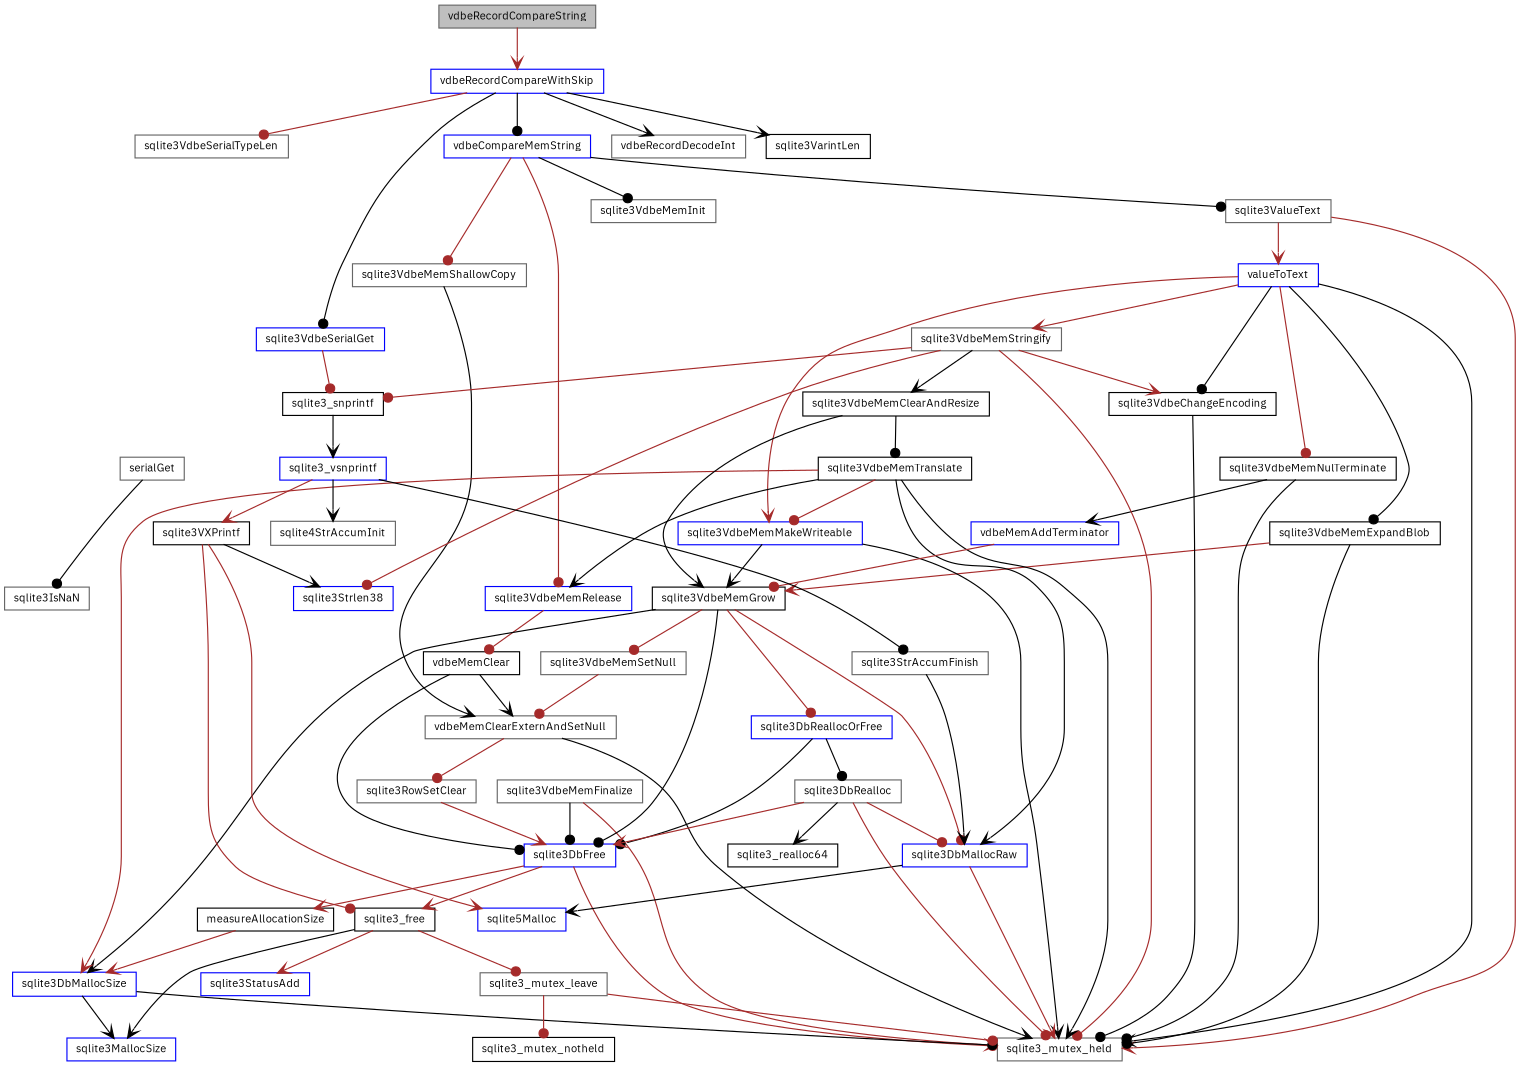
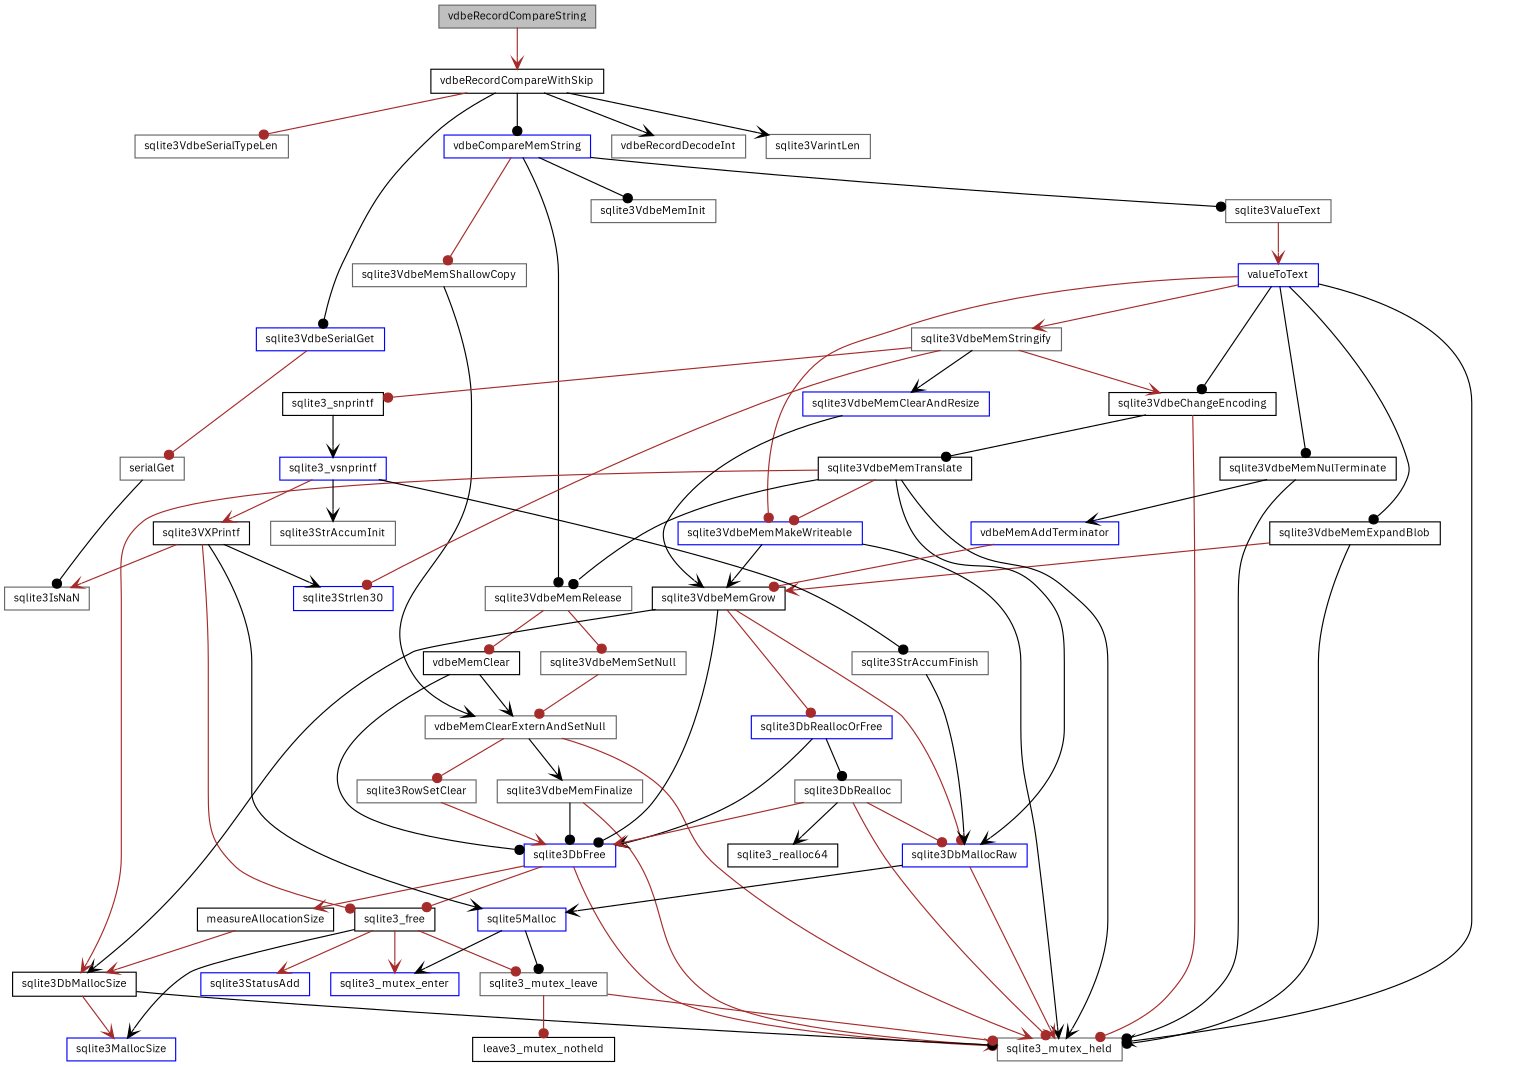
  digraph {
    fontname="IBM Plex Sans"
    rankdir=TB
    node [color=gray40 fillcolor=white fontname="IBM Plex Sans" fontsize=10 shape=record style=filled]
    edge [arrowhead=vee color=brown fontname="IBM Plex Sans" fontsize=10 labelfontname=FreeSans labelfontsize=10 style=solid]
    n1 [fillcolor=grey75 fontcolor=black height=0.2 label=vdbeRecordCompareString width=0.4]
-   n2 [color=blue height=0.2 label=vdbeRecordCompareWithSkip width=0.4]
+   n2 [color=black height=0.2 label=vdbeRecordCompareWithSkip width=0.4]
    n3 [height=0.2 label=sqlite3VdbeSerialTypeLen width=0.4]
    n4 [color=blue height=0.2 label=sqlite3VdbeSerialGet width=0.4]
    n5 [height=0.2 label=vdbeRecordDecodeInt width=0.4]
    n6 [color=blue height=0.2 label=vdbeCompareMemString width=0.4]
-   n7 [color=black height=0.2 label=sqlite3VarintLen width=0.4]
+   n7 [height=0.2 label=sqlite3VarintLen width=0.4]
    n8 [height=0.2 label=serialGet width=0.4]
    n9 [height=0.2 label=sqlite3VdbeMemInit width=0.4]
    n10 [height=0.2 label=sqlite3VdbeMemShallowCopy width=0.4]
    n11 [height=0.2 label=sqlite3ValueText width=0.4]
-   n12 [color=blue height=0.2 label=sqlite3VdbeMemRelease width=0.4]
+   n12 [height=0.2 label=sqlite3VdbeMemRelease width=0.4]
    n13 [height=0.2 label=sqlite3IsNaN width=0.4]
    n14 [height=0.2 label=vdbeMemClearExternAndSetNull width=0.4]
    n15 [height=0.2 label=sqlite3_mutex_held width=0.4]
    n16 [color=blue height=0.2 label=valueToText width=0.4]
    n17 [color=black height=0.2 label=vdbeMemClear width=0.4]
    n18 [height=0.2 label=sqlite3VdbeMemFinalize width=0.4]
    n19 [height=0.2 label=sqlite3RowSetClear width=0.4]
    n20 [color=blue height=0.2 label=sqlite3DbFree width=0.4]
    n21 [color=black height=0.2 label=measureAllocationSize width=0.4]
    n22 [color=black height=0.2 label=sqlite3_free width=0.4]
-   n23 [color=blue height=0.2 label=sqlite3DbMallocSize width=0.4]
+   n23 [color=black height=0.2 label=sqlite3DbMallocSize width=0.4]
    n24 [color=blue height=0.2 label=sqlite3MallocSize width=0.4]
+   n25 [color=blue height=0.2 label=sqlite3_mutex_enter width=0.4]
    n26 [color=blue height=0.2 label=sqlite3StatusAdd width=0.4]
    n27 [height=0.2 label=sqlite3_mutex_leave width=0.4]
-   n28 [color=black height=0.2 label=sqlite3_mutex_notheld width=0.4]
+   n28 [color=black height=0.2 label=leave3_mutex_notheld width=0.4]
    n29 [color=black height=0.2 label=sqlite3VdbeMemExpandBlob width=0.4]
    n30 [color=black height=0.2 label=sqlite3VdbeChangeEncoding width=0.4]
    n31 [color=blue height=0.2 label=sqlite3VdbeMemMakeWriteable width=0.4]
    n32 [color=black height=0.2 label=sqlite3VdbeMemNulTerminate width=0.4]
    n33 [height=0.2 label=sqlite3VdbeMemStringify width=0.4]
    n34 [color=black height=0.2 label=sqlite3VdbeMemGrow width=0.4]
    n35 [color=black height=0.2 label=sqlite3VdbeMemTranslate width=0.4]
    n36 [color=blue height=0.2 label=vdbeMemAddTerminator width=0.4]
-   n37 [color=black height=0.2 label=sqlite3VdbeMemClearAndResize width=0.4]
+   n37 [color=blue height=0.2 label=sqlite3VdbeMemClearAndResize width=0.4]
    n38 [color=black height=0.2 label=sqlite3_snprintf width=0.4]
-   n39 [color=blue height=0.2 label=sqlite3Strlen38 width=0.4]
+   n39 [color=blue height=0.2 label=sqlite3Strlen30 width=0.4]
    n40 [color=blue height=0.2 label=sqlite3DbReallocOrFree width=0.4]
    n41 [color=blue height=0.2 label=sqlite3DbMallocRaw width=0.4]
    n42 [height=0.2 label=sqlite3VdbeMemSetNull width=0.4]
    n43 [height=0.2 label=sqlite3DbRealloc width=0.4]
    n44 [color=blue height=0.2 label=sqlite5Malloc width=0.4]
    n45 [color=black height=0.2 label=sqlite3_realloc64 width=0.4]
    n46 [color=blue height=0.2 label=sqlite3_vsnprintf width=0.4]
-   n47 [height=0.2 label=sqlite4StrAccumInit width=0.4]
+   n47 [height=0.2 label=sqlite3StrAccumInit width=0.4]
    n48 [color=black height=0.2 label=sqlite3VXPrintf width=0.4]
    n49 [height=0.2 label=sqlite3StrAccumFinish width=0.4]
    n1 -> n2
    n2 -> n3 [arrowhead=dot]
    n2 -> n4 [arrowhead=dot color=black]
    n2 -> n5 [color=black]
    n2 -> n6 [arrowhead=dot color=black]
    n2 -> n7 [color=black]
-   n4 -> n38 [arrowhead=dot]
+   n4 -> n8 [arrowhead=dot]
    n6 -> n9 [arrowhead=dot color=black]
    n6 -> n10 [arrowhead=dot]
    n6 -> n11 [arrowhead=dot color=black]
-   n6 -> n12 [arrowhead=dot]
+   n6 -> n12 [arrowhead=dot color=black]
    n8 -> n13 [arrowhead=dot color=black]
    n10 -> n14 [color=black]
-   n11 -> n15
    n11 -> n16
    n12 -> n17 [arrowhead=dot]
-   n14 -> n15 [color=black]
+   n14 -> n15
+   n14 -> n18 [color=black]
    n14 -> n19 [arrowhead=dot]
    n16 -> n15 [color=black]
    n16 -> n29 [arrowhead=dot color=black]
    n16 -> n30 [arrowhead=dot color=black]
-   n16 -> n31
-   n16 -> n32 [arrowhead=dot]
+   n16 -> n31 [arrowhead=dot]
+   n16 -> n32 [arrowhead=dot color=black]
    n16 -> n33
    n17 -> n14 [color=black]
    n17 -> n20 [arrowhead=dot color=black]
    n18 -> n15
    n18 -> n20 [arrowhead=dot color=black]
    n19 -> n20
    n20 -> n15 [arrowhead=dot]
    n20 -> n21
-   n20 -> n22
+   n20 -> n22 [arrowhead=dot]
    n21 -> n23
    n22 -> n24 [color=black]
+   n22 -> n25
    n22 -> n26
    n22 -> n27 [arrowhead=dot]
    n23 -> n15 [arrowhead=dot color=black]
-   n23 -> n24 [color=black]
+   n23 -> n24
    n27 -> n15 [arrowhead=dot]
    n27 -> n28 [arrowhead=dot]
    n29 -> n15 [arrowhead=dot color=black]
    n29 -> n34
-   n30 -> n15 [arrowhead=dot color=black]
-   n37 -> n35 [arrowhead=dot color=black]
+   n30 -> n15 [arrowhead=dot]
+   n30 -> n35 [arrowhead=dot color=black]
    n31 -> n15 [color=black]
    n31 -> n34 [color=black]
    n32 -> n15 [arrowhead=dot color=black]
    n32 -> n36 [color=black]
-   n33 -> n15 [arrowhead=dot]
    n33 -> n30
    n33 -> n37 [color=black]
    n33 -> n38 [arrowhead=dot]
    n33 -> n39 [arrowhead=dot]
    n34 -> n20 [arrowhead=dot color=black]
    n34 -> n23 [color=black]
    n34 -> n40 [arrowhead=dot]
    n34 -> n41 [arrowhead=dot]
-   n34 -> n42 [arrowhead=dot]
-   n35 -> n12 [color=black]
+   n12 -> n42 [arrowhead=dot]
+   n35 -> n12 [arrowhead=dot color=black]
    n35 -> n15 [color=black]
    n35 -> n23
    n35 -> n31 [arrowhead=dot]
    n35 -> n41 [color=black]
    n36 -> n34 [arrowhead=dot]
    n37 -> n34 [color=black]
    n38 -> n46 [color=black]
-   n40 -> n20 [arrowhead=dot color=black]
+   n40 -> n20 [color=black]
    n40 -> n43 [arrowhead=dot color=black]
    n41 -> n15
    n41 -> n44 [color=black]
    n42 -> n14 [arrowhead=dot]
    n43 -> n15 [arrowhead=dot]
    n43 -> n20
    n43 -> n41 [arrowhead=dot]
    n43 -> n45 [color=black]
+   n44 -> n25 [color=black]
+   n44 -> n27 [arrowhead=dot color=black]
    n46 -> n47 [color=black]
    n46 -> n48
    n46 -> n49 [arrowhead=dot color=black]
+   n48 -> n13
    n48 -> n22 [arrowhead=dot]
    n48 -> n39 [color=black]
-   n48 -> n44
+   n48 -> n44 [color=black]
    n49 -> n41 [color=black]
  }
